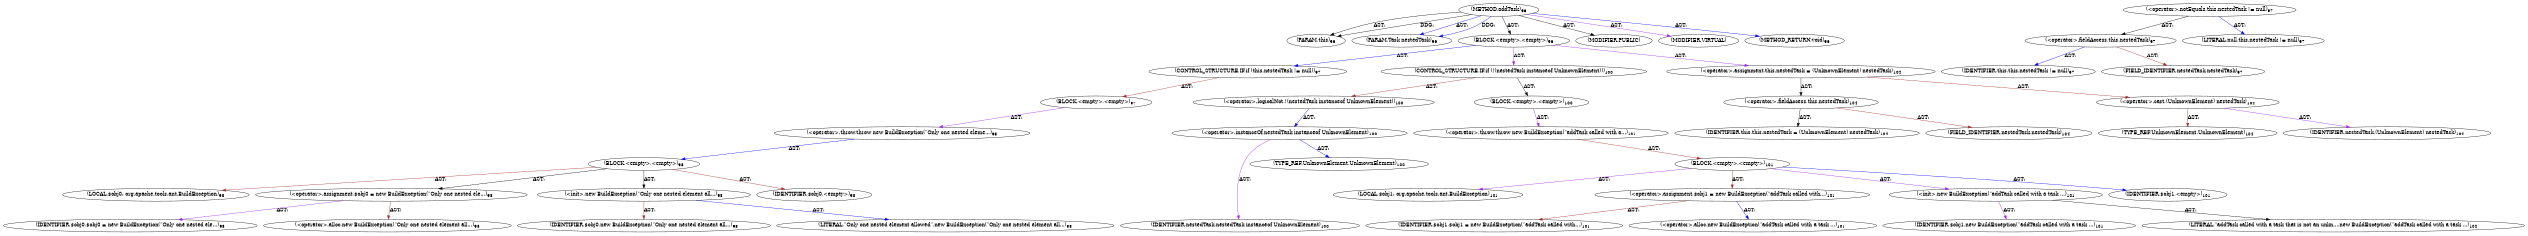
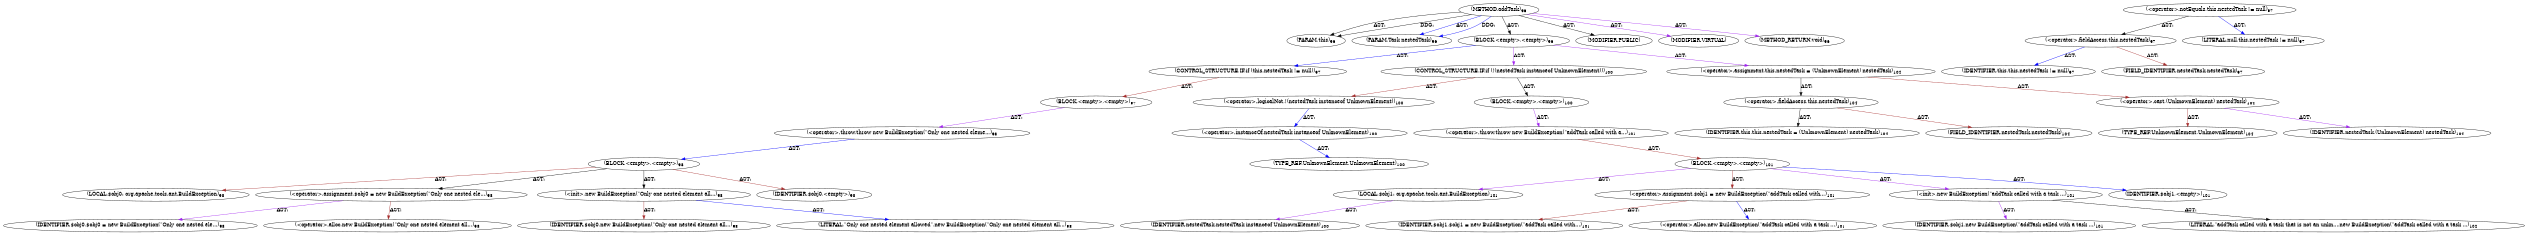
  digraph {
    edge [color=brown]
    n1 [label=<(METHOD,addTask)<SUB>96</SUB>>]
    n2 [label=<(PARAM,this)<SUB>96</SUB>>]
    n3 [label=<(PARAM,Task nestedTask)<SUB>96</SUB>>]
    n4 [label=<(BLOCK,&lt;empty&gt;,&lt;empty&gt;)<SUB>96</SUB>>]
    n5 [label=<(MODIFIER,PUBLIC)>]
    n6 [label=<(MODIFIER,VIRTUAL)>]
    n7 [label=<(METHOD_RETURN,void)<SUB>96</SUB>>]
    n8 [label=<(CONTROL_STRUCTURE,IF,if (this.nestedTask != null))<SUB>97</SUB>>]
    n9 [label=<(CONTROL_STRUCTURE,IF,if (!(nestedTask instanceof UnknownElement)))<SUB>100</SUB>>]
    n10 [label=<(&lt;operator&gt;.assignment,this.nestedTask = (UnknownElement) nestedTask)<SUB>104</SUB>>]
    n11 [label=<(BLOCK,&lt;empty&gt;,&lt;empty&gt;)<SUB>97</SUB>>]
    n12 [label=<(&lt;operator&gt;.logicalNot,!(nestedTask instanceof UnknownElement))<SUB>100</SUB>>]
    n13 [label=<(BLOCK,&lt;empty&gt;,&lt;empty&gt;)<SUB>100</SUB>>]
    n14 [label=<(&lt;operator&gt;.fieldAccess,this.nestedTask)<SUB>104</SUB>>]
    n15 [label=<(&lt;operator&gt;.cast,(UnknownElement) nestedTask)<SUB>104</SUB>>]
    n16 [label=<(&lt;operator&gt;.notEquals,this.nestedTask != null)<SUB>97</SUB>>]
    n17 [label=<(&lt;operator&gt;.fieldAccess,this.nestedTask)<SUB>97</SUB>>]
    n18 [label=<(LITERAL,null,this.nestedTask != null)<SUB>97</SUB>>]
    n19 [label=<(&lt;operator&gt;.throw,throw new BuildException(&quot;Only one nested eleme...)<SUB>98</SUB>>]
    n20 [label=<(IDENTIFIER,this,this.nestedTask != null)<SUB>97</SUB>>]
    n21 [label=<(FIELD_IDENTIFIER,nestedTask,nestedTask)<SUB>97</SUB>>]
    n22 [label=<(BLOCK,&lt;empty&gt;,&lt;empty&gt;)<SUB>98</SUB>>]
    n23 [label=<(LOCAL,$obj0: org.apache.tools.ant.BuildException)<SUB>98</SUB>>]
    n24 [label=<(&lt;operator&gt;.assignment,$obj0 = new BuildException(&quot;Only one nested ele...)<SUB>98</SUB>>]
    n25 [label=<(&lt;init&gt;,new BuildException(&quot;Only one nested element all...)<SUB>98</SUB>>]
    n26 [label=<(IDENTIFIER,$obj0,&lt;empty&gt;)<SUB>98</SUB>>]
    n27 [label=<(IDENTIFIER,$obj0,$obj0 = new BuildException(&quot;Only one nested ele...)<SUB>98</SUB>>]
    n28 [label=<(&lt;operator&gt;.alloc,new BuildException(&quot;Only one nested element all...)<SUB>98</SUB>>]
    n29 [label=<(IDENTIFIER,$obj0,new BuildException(&quot;Only one nested element all...)<SUB>98</SUB>>]
    n30 [label=<(LITERAL,&quot;Only one nested element allowed&quot;,new BuildException(&quot;Only one nested element all...)<SUB>98</SUB>>]
    n31 [label=<(&lt;operator&gt;.instanceOf,nestedTask instanceof UnknownElement)<SUB>100</SUB>>]
    n32 [label=<(&lt;operator&gt;.throw,throw new BuildException(&quot;addTask called with a...)<SUB>101</SUB>>]
    n33 [label=<(IDENTIFIER,nestedTask,nestedTask instanceof UnknownElement)<SUB>100</SUB>>]
    n34 [label=<(TYPE_REF,UnknownElement,UnknownElement)<SUB>100</SUB>>]
    n35 [label=<(BLOCK,&lt;empty&gt;,&lt;empty&gt;)<SUB>101</SUB>>]
    n36 [label=<(LOCAL,$obj1: org.apache.tools.ant.BuildException)<SUB>101</SUB>>]
    n37 [label=<(&lt;operator&gt;.assignment,$obj1 = new BuildException(&quot;addTask called with...)<SUB>101</SUB>>]
    n38 [label=<(&lt;init&gt;,new BuildException(&quot;addTask called with a task ...)<SUB>101</SUB>>]
    n39 [label=<(IDENTIFIER,$obj1,&lt;empty&gt;)<SUB>101</SUB>>]
    n40 [label=<(IDENTIFIER,$obj1,$obj1 = new BuildException(&quot;addTask called with...)<SUB>101</SUB>>]
    n41 [label=<(&lt;operator&gt;.alloc,new BuildException(&quot;addTask called with a task ...)<SUB>101</SUB>>]
    n42 [label=<(IDENTIFIER,$obj1,new BuildException(&quot;addTask called with a task ...)<SUB>101</SUB>>]
    n43 [label=<(LITERAL,&quot;addTask called with a task that is not an unkn...,new BuildException(&quot;addTask called with a task ...)<SUB>102</SUB>>]
    n44 [label=<(IDENTIFIER,this,this.nestedTask = (UnknownElement) nestedTask)<SUB>104</SUB>>]
    n45 [label=<(FIELD_IDENTIFIER,nestedTask,nestedTask)<SUB>104</SUB>>]
    n46 [label=<(TYPE_REF,UnknownElement,UnknownElement)<SUB>104</SUB>>]
    n47 [label=<(IDENTIFIER,nestedTask,(UnknownElement) nestedTask)<SUB>104</SUB>>]
    n1 -> n2 [color=black label="AST: "]
    n1 -> n2 [color=black label="DDG: "]
    n1 -> n3 [color=blue label="AST: "]
    n1 -> n3 [color=blue label="DDG: "]
    n1 -> n4 [color=black label="AST: "]
    n1 -> n5 [color=black label="AST: "]
    n1 -> n6 [color=purple label="AST: "]
-   n1 -> n7 [color=blue label="AST: "]
+   n1 -> n7 [color=purple label="AST: "]
    n4 -> n8 [color=blue label="AST: "]
    n4 -> n9 [color=purple label="AST: "]
    n4 -> n10 [color=purple label="AST: "]
    n8 -> n11 [label="AST: "]
    n9 -> n12 [label="AST: "]
    n9 -> n13 [color=black label="AST: "]
    n10 -> n14 [color=black label="AST: "]
    n10 -> n15 [label="AST: "]
    n11 -> n19 [color=purple label="AST: "]
    n12 -> n31 [color=blue label="AST: "]
    n13 -> n32 [color=purple label="AST: "]
    n14 -> n44 [color=black label="AST: "]
    n14 -> n45 [label="AST: "]
    n15 -> n46 [label="AST: "]
    n15 -> n47 [color=purple label="AST: "]
    n16 -> n17 [color=black label="AST: "]
    n16 -> n18 [color=blue label="AST: "]
    n17 -> n20 [color=blue label="AST: "]
    n17 -> n21 [label="AST: "]
    n19 -> n22 [color=blue label="AST: "]
    n22 -> n23 [label="AST: "]
    n22 -> n24 [color=black label="AST: "]
    n22 -> n25 [color=black label="AST: "]
    n22 -> n26 [label="AST: "]
    n24 -> n27 [color=purple label="AST: "]
    n24 -> n28 [label="AST: "]
    n25 -> n29 [label="AST: "]
    n25 -> n30 [color=blue label="AST: "]
-   n31 -> n33 [color=purple label="AST: "]
+   n36 -> n33 [color=purple label="AST: "]
    n31 -> n34 [color=blue label="AST: "]
    n32 -> n35 [label="AST: "]
    n35 -> n36 [color=purple label="AST: "]
    n35 -> n37 [label="AST: "]
    n35 -> n38 [color=purple label="AST: "]
    n35 -> n39 [color=blue label="AST: "]
    n37 -> n40 [label="AST: "]
    n37 -> n41 [color=blue label="AST: "]
    n38 -> n42 [color=purple label="AST: "]
    n38 -> n43 [color=black label="AST: "]
  }
